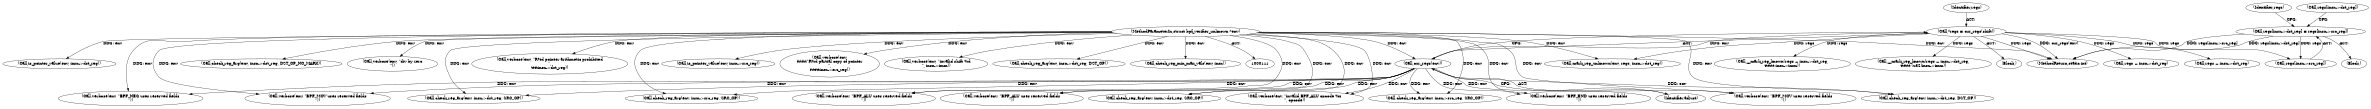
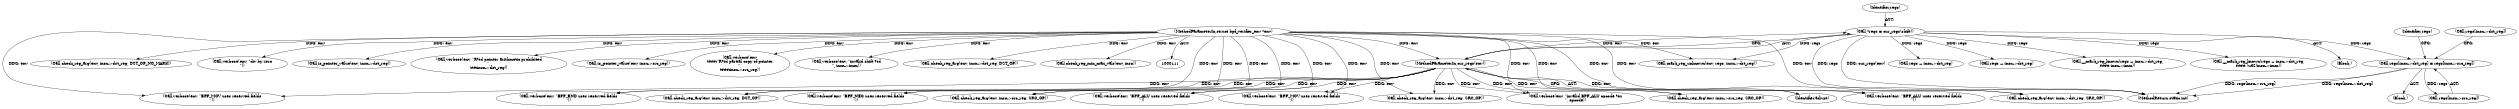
  digraph {
    n1 [label="(Call,regs[insn->dst_reg] = regs[insn->src_reg])"]
    n2 [label="(Call,regs[insn->src_reg])"]
    n3 [label="(Block,)"]
    n4 [label="(MethodReturn,static int)"]
    n5 [label="(Call,*regs = cur_regs(shift))"]
-   n6 [label="(Call,cur_regs(env))"]
+   n6 [label="(MethodParameterIn,cur_regs(env))"]
    n7 [label="(Call,regs + insn->dst_reg)"]
    n8 [label="(Call,regs + insn->dst_reg)"]
    n9 [label="(Call,__mark_reg_known(regs + insn->dst_reg,\n\t\t\t\t\t\t insn->imm))"]
    n10 [label="(Call,__mark_reg_known(regs + insn->dst_reg,\n\t\t\t\t\t\t (u32)insn->imm))"]
    n11 [label="(Call,mark_reg_unknown(env, regs, insn->dst_reg))"]
    n12 [label="(Block,)"]
    n13 [label="(Call,verbose(env, \"BPF_NEG uses reserved fields\n\"))"]
    n14 [label="(Call,verbose(env, \"BPF_MOV uses reserved fields\n\"))"]
    n15 [label="(Call,check_reg_arg(env, insn->dst_reg, SRC_OP))"]
    n16 [label="(Call,verbose(env, \"BPF_ALU uses reserved fields\n\"))"]
    n17 [label="(Identifier,adjust)"]
    n18 [label="(Call,verbose(env, \"BPF_MOV uses reserved fields\n\"))"]
    n19 [label="(Call,check_reg_arg(env, insn->dst_reg, DST_OP))"]
    n20 [label="(Call,check_reg_arg(env, insn->src_reg, SRC_OP))"]
    n21 [label="(Call,verbose(env, \"BPF_ALU uses reserved fields\n\"))"]
    n22 [label="(Call,verbose(env, \"invalid BPF_ALU opcode %x\n\", opcode))"]
    n23 [label="(Call,check_reg_arg(env, insn->src_reg, SRC_OP))"]
    n24 [label="(Call,check_reg_arg(env, insn->dst_reg, SRC_OP))"]
    n25 [label="(Call,verbose(env, \"BPF_END uses reserved fields\n\"))"]
-   n26 [label="(MethodParameterIn,struct bpf_verifier_unknown *env)"]
+   n26 [label="(MethodParameterIn,struct bpf_verifier_env *env)"]
    n27 [label="(Call,check_reg_arg(env, insn->dst_reg, DST_OP_NO_MARK))"]
    n28 [label="(Call,verbose(env, \"div by zero\n\"))"]
    n29 [label="(Call,is_pointer_value(env, insn->dst_reg))"]
    n30 [label="(Call,verbose(env, \"R%d pointer arithmetic prohibited\n\",\n\t\t\t\tinsn->dst_reg))"]
    n31 [label="(Call,is_pointer_value(env, insn->src_reg))"]
    n32 [label="(Call,verbose(env,\n\t\t\t\t\t\t\"R%d partial copy of pointer\n\",\n\t\t\t\t\t\tinsn->src_reg))"]
    n33 [label="(Call,verbose(env, \"invalid shift %d\n\", insn->imm))"]
    n34 [label="(Call,check_reg_arg(env, insn->dst_reg, DST_OP))"]
    n35 [label="(Call,check_reg_min_max_vals(env, insn))"]
    1000111
    n37 [label="(Identifier,regs)"]
    n38 [label="(Identifier,regs)"]
    n39 [label="(Call,regs[insn->dst_reg])"]
    n1 -> n2 [label="DDG: regs"]
    n1 -> n3 [label="AST: "]
    n1 -> n4 [label="DDG: regs[insn->src_reg]"]
    n1 -> n4 [label="DDG: regs[insn->dst_reg]"]
    n2 -> n1 [label="AST: "]
-   n5 -> n2 [label="DDG: regs"]
+   n5 -> n1 [label="DDG: regs"]
    n5 -> n4 [label="DDG: regs"]
    n5 -> n4 [label="DDG: cur_regs(env)"]
    n5 -> n6 [label="CFG: "]
    n5 -> n7 [label="DDG: regs"]
    n5 -> n8 [label="DDG: regs"]
    n5 -> n9 [label="DDG: regs"]
    n5 -> n10 [label="DDG: regs"]
    n5 -> n11 [label="DDG: regs"]
    n5 -> n12 [label="AST: "]
    n6 -> n5 [label="AST: "]
    n6 -> n5 [label="DDG: env"]
    n6 -> n13 [label="DDG: env"]
    n6 -> n14 [label="DDG: env"]
    n6 -> n15 [label="DDG: env"]
    n6 -> n16 [label="DDG: env"]
    n6 -> n17 [label="CFG: "]
    n6 -> n18 [label="DDG: env"]
    n6 -> n19 [label="DDG: env"]
    n6 -> n20 [label="DDG: env"]
    n6 -> n21 [label="DDG: env"]
    n6 -> n22 [label="DDG: env"]
    n6 -> n23 [label="DDG: env"]
    n6 -> n24 [label="DDG: env"]
    n6 -> n25 [label="DDG: env"]
    n17 -> n6 [label="AST: "]
    n26 -> n4 [label="DDG: env"]
    n26 -> n6 [label="DDG: env"]
    n26 -> n11 [label="DDG: env"]
    n26 -> n13 [label="DDG: env"]
    n26 -> n14 [label="DDG: env"]
    n26 -> n15 [label="DDG: env"]
    n26 -> n16 [label="DDG: env"]
    n26 -> n18 [label="DDG: env"]
    n26 -> n19 [label="DDG: env"]
    n26 -> n20 [label="DDG: env"]
    n26 -> n21 [label="DDG: env"]
    n26 -> n22 [label="DDG: env"]
    n26 -> n23 [label="DDG: env"]
    n26 -> n24 [label="DDG: env"]
    n26 -> n25 [label="DDG: env"]
    n26 -> n27 [label="DDG: env"]
    n26 -> n28 [label="DDG: env"]
    n26 -> n29 [label="DDG: env"]
    n26 -> n30 [label="DDG: env"]
    n26 -> n31 [label="DDG: env"]
    n26 -> n32 [label="DDG: env"]
    n26 -> n33 [label="DDG: env"]
    n26 -> n34 [label="DDG: env"]
    n26 -> n35 [label="DDG: env"]
    n26 -> 1000111 [label="AST: "]
    n37 -> n1 [label="CFG: "]
    n38 -> n5 [label="AST: "]
    n39 -> n1 [label="CFG: "]
  }
